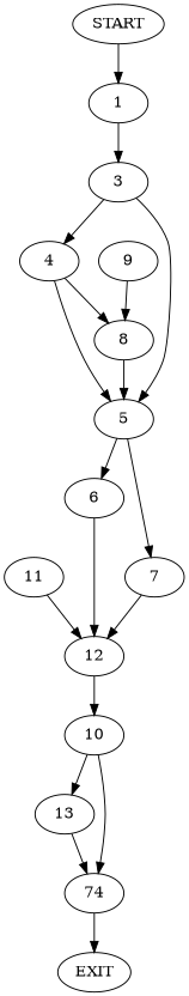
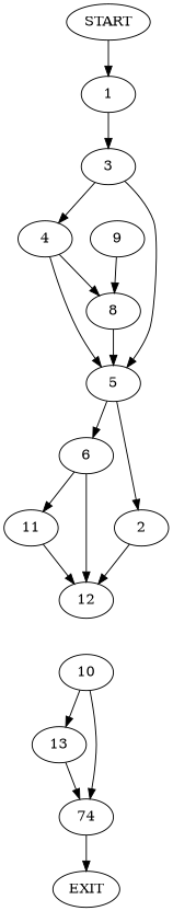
  digraph {
    n1 [label=START]
    1
    3
    n4 [label=EXIT]
    4
    5
    8
    6
-   7
+   7 [label=2]
    9
    11
    12
    10
    13
    n15 [label=74]
    n1 -> 1
    1 -> 3
    3 -> 4
    3 -> 5
    4 -> 5
    4 -> 8
    5 -> 6
    5 -> 7
    8 -> 5
+   6 -> 11
    6 -> 12
    7 -> 12
    9 -> 8
    11 -> 12
-   12 -> 10
    10 -> 13
    10 -> n15
    13 -> n15
    n15 -> n4
  }
